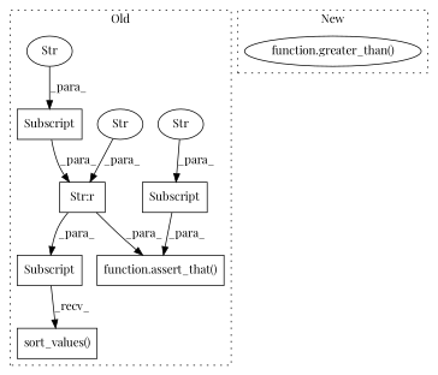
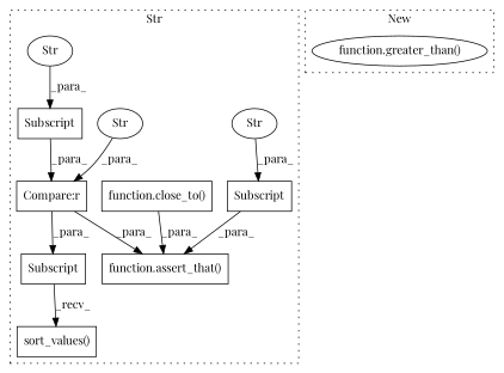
  digraph {
    fontname="Playfair Display"
    node [a=75 fontname="Playfair Display" shape=box]
    edge [fontname="Playfair Display"]
    n1 [l=95 label="sort_values()" s=3848]
    n2 [l="12,1" label="function.assert_that()" s="4015,4071"]
    n3 [a=63 l="18,0" label=Subscript s="4027,0"]
    n4 [a=66 l=7 label=Str s=4037 shape=ellipse]
+   n5 [l="9,1" label="function.close_to()" s="4047,4070"]
    n6 [a=63 l="55,0" label=Subscript s="3848,0"]
-   n7 [a=40 l=37 label="Str:r" s=3865]
+   n7 [a=40 l=37 label="Compare:r" s=3865]
    n8 [a=63 l="22,0" label=Subscript s="3865,0"]
    n9 [a=66 l=11 label=Str s=3891 shape=ellipse]
    n10 [a=66 l=8 label=Str s=3878 shape=ellipse]
    n11 [l="13,1" label="function.greater_than()" s="5396,5410" shape=ellipse]
    subgraph cluster_1 {
-     label=Old
+     label=Str
      style=dotted
      n1
      n2
      n3
      n4
+     n5
      n6
      n7
      n8
      n9
      n10
    }
    subgraph cluster_2 {
      label=New
      style=dotted
      n11
    }
    n3 -> n2 [label=_para_]
    n4 -> n3 [label=_para_]
+   n5 -> n2 [label=_para_]
    n6 -> n1 [label=_recv_]
    n7 -> n2 [label=_para_]
    n7 -> n6 [label=_para_]
    n8 -> n7 [label=_para_]
    n9 -> n7 [label=_para_]
    n10 -> n8 [label=_para_]
  }
